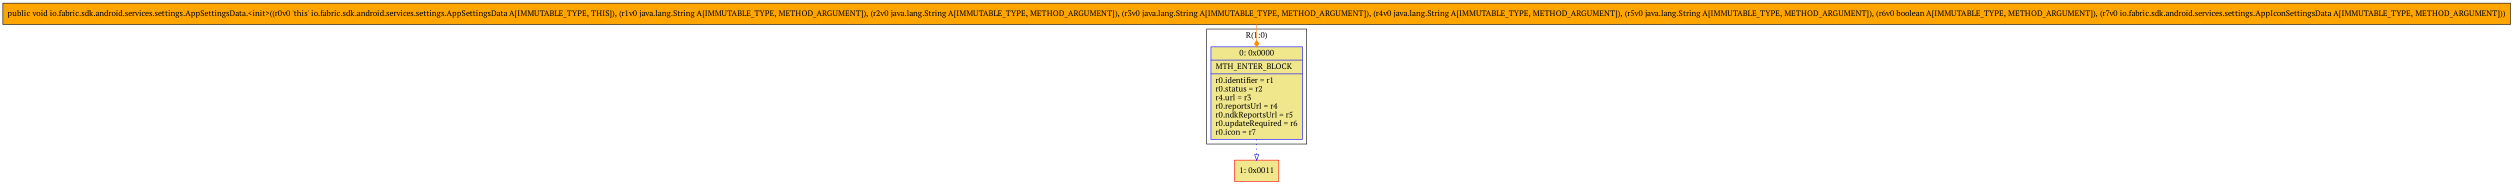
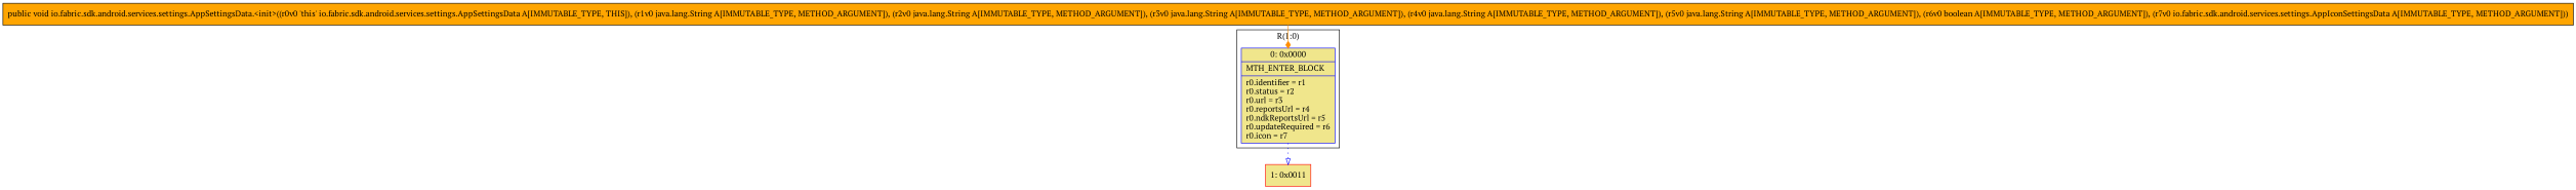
  digraph {
    fontname="PT Serif"
    node [shape=record style=filled fillcolor=khaki fontname="PT Serif"]
    edge [fontname="PT Serif"]
-   n1 [color=blue label="{0\:\ 0x0000|MTH_ENTER_BLOCK\l|r0.identifier = r1\lr0.status = r2\lr4.url = r3\lr0.reportsUrl = r4\lr0.ndkReportsUrl = r5\lr0.updateRequired = r6\lr0.icon = r7\l}"]
+   n1 [color=blue label="{0\:\ 0x0000|MTH_ENTER_BLOCK\l|r0.identifier = r1\lr0.status = r2\lr0.url = r3\lr0.reportsUrl = r4\lr0.ndkReportsUrl = r5\lr0.updateRequired = r6\lr0.icon = r7\l}"]
    n2 [color=red label="{1\:\ 0x0011}"]
    n3 [label="{public void io.fabric.sdk.android.services.settings.AppSettingsData.\<init\>((r0v0 'this' io.fabric.sdk.android.services.settings.AppSettingsData A[IMMUTABLE_TYPE, THIS]), (r1v0 java.lang.String A[IMMUTABLE_TYPE, METHOD_ARGUMENT]), (r2v0 java.lang.String A[IMMUTABLE_TYPE, METHOD_ARGUMENT]), (r3v0 java.lang.String A[IMMUTABLE_TYPE, METHOD_ARGUMENT]), (r4v0 java.lang.String A[IMMUTABLE_TYPE, METHOD_ARGUMENT]), (r5v0 java.lang.String A[IMMUTABLE_TYPE, METHOD_ARGUMENT]), (r6v0 boolean A[IMMUTABLE_TYPE, METHOD_ARGUMENT]), (r7v0 io.fabric.sdk.android.services.settings.AppIconSettingsData A[IMMUTABLE_TYPE, METHOD_ARGUMENT])) }" fillcolor=orange]
    subgraph cluster_1 {
      label="R(1:0)"
      n1
    }
    n1 -> n2 [color=blue style=dotted arrowhead=onormal]
    n3 -> n1 [color=darkorange style=solid arrowhead=diamond]
  }
